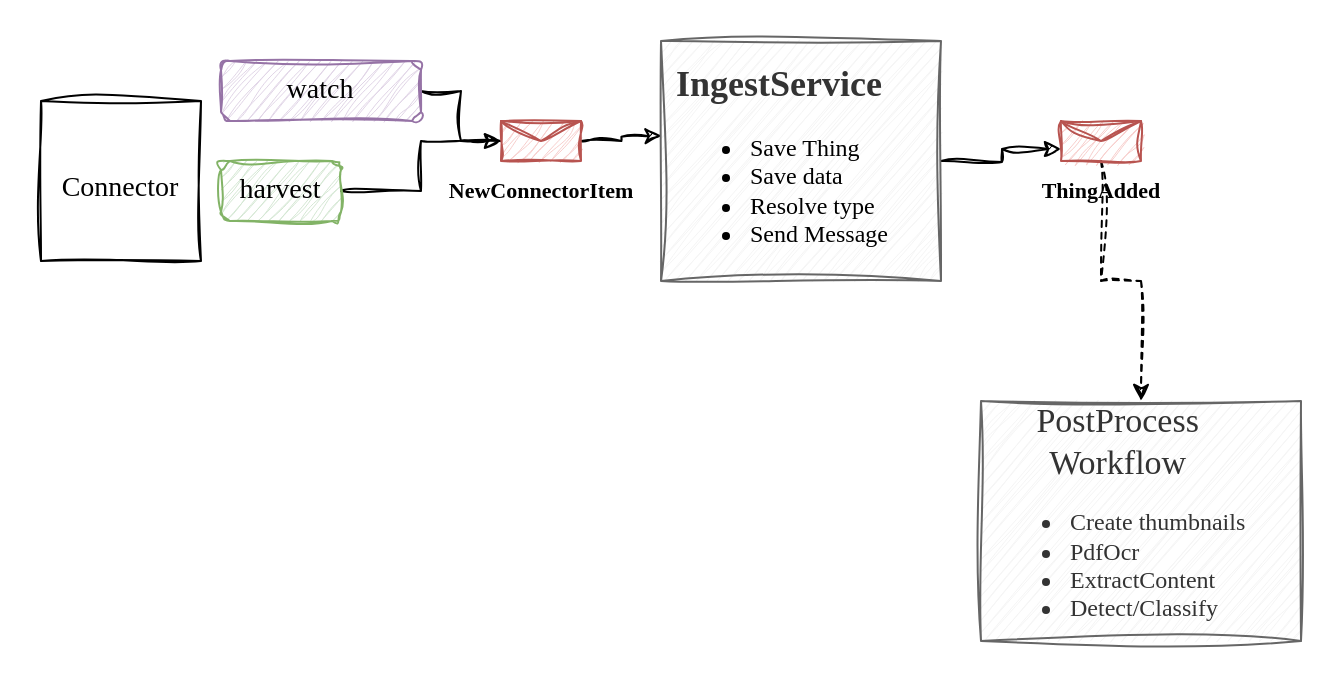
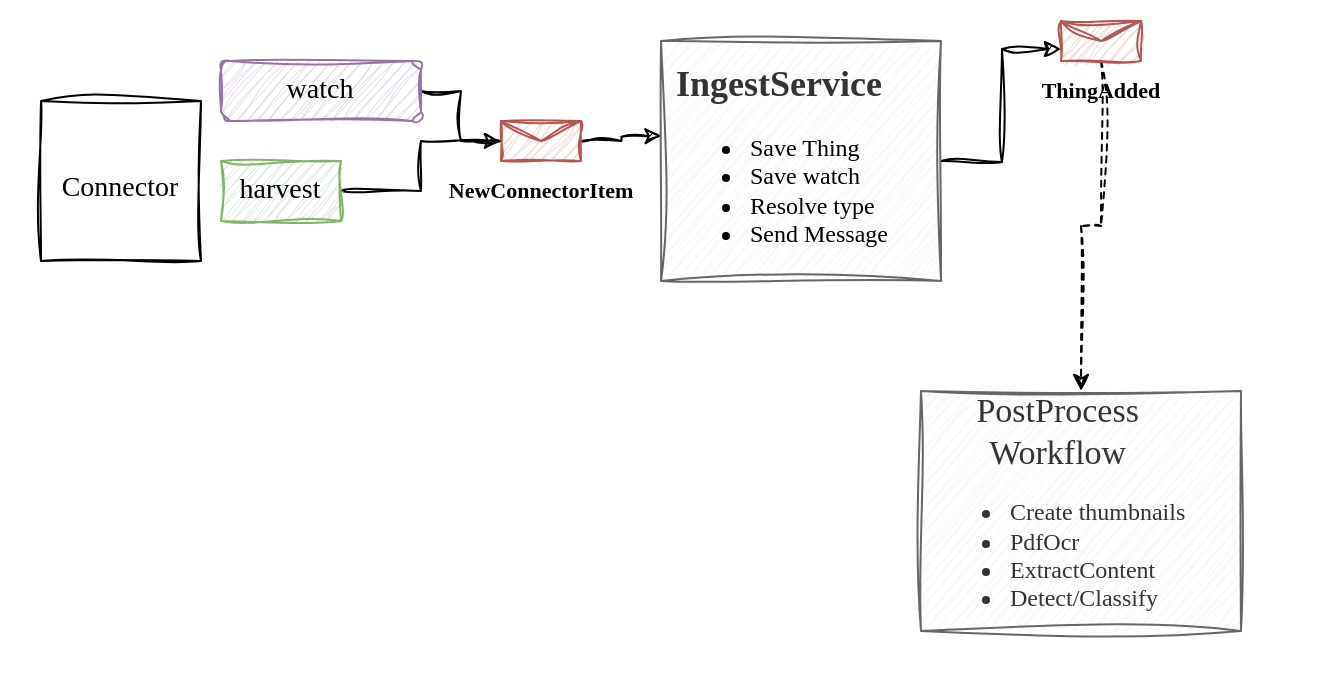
  <mxCell id="0" />
  <mxCell id="1" parent="0" />
  <mxCell id="2" value="&lt;font style=&quot;font-size: 14px;&quot;&gt;Connector&lt;/font&gt;" style="whiteSpace=wrap;html=1;aspect=fixed;sketch=1;hachureGap=4;jiggle=2;curveFitting=1;fontFamily=Architects Daughter;fontSource=https%3A%2F%2Ffonts.googleapis.com%2Fcss%3Ffamily%3DArchitects%2BDaughter;fontSize=20;" vertex="1" parent="1"><mxGeometry x="20" y="50" width="80" height="80" as="geometry" /></mxCell>
- <mxCell id="3" style="edgeStyle=orthogonalEdgeStyle;rounded=0;sketch=1;hachureGap=4;jiggle=2;curveFitting=1;orthogonalLoop=1;jettySize=auto;html=1;entryX=0;entryY=0.5;entryDx=0;entryDy=0;fontFamily=Architects Daughter;fontSource=https%3A%2F%2Ffonts.googleapis.com%2Fcss%3Ffamily%3DArchitects%2BDaughter;fontSize=11;" edge="1" parent="1" source="4" target="8"><mxGeometry relative="1" as="geometry" /></mxCell>
+ <mxCell id="3" style="edgeStyle=orthogonalEdgeStyle;rounded=0;sketch=1;hachureGap=4;jiggle=2;curveFitting=1;orthogonalLoop=1;jettySize=auto;html=1;entryX=0;entryY=0.5;entryDx=0;entryDy=0;fontFamily=Architects Daughter;fontSource=https%3A%2F%2Ffonts.googleapis.com%2Fcss%3Ffamily%3DArchitects%2BDaughter;fontSize=11;endArrow=none;" edge="1" parent="1" source="4" target="8"><mxGeometry relative="1" as="geometry" /></mxCell>
  <mxCell id="4" value="watch" style="rounded=1;whiteSpace=wrap;html=1;sketch=1;hachureGap=4;jiggle=2;curveFitting=1;fontFamily=Architects Daughter;fontSource=https%3A%2F%2Ffonts.googleapis.com%2Fcss%3Ffamily%3DArchitects%2BDaughter;fontSize=14;fillColor=#e1d5e7;strokeColor=#9673a6;" vertex="1" parent="1"><mxGeometry x="110" y="30" width="100" height="30" as="geometry" /></mxCell>
- <mxCell id="5" style="edgeStyle=orthogonalEdgeStyle;rounded=0;sketch=1;hachureGap=4;jiggle=2;curveFitting=1;orthogonalLoop=1;jettySize=auto;html=1;exitX=1;exitY=0.5;exitDx=0;exitDy=0;fontFamily=Architects Daughter;fontSource=https%3A%2F%2Ffonts.googleapis.com%2Fcss%3Ffamily%3DArchitects%2BDaughter;fontSize=11;endArrow=none;" edge="1" parent="1" source="6" target="8"><mxGeometry relative="1" as="geometry" /></mxCell>
- <mxCell id="6" value="harvest" style="rounded=1;whiteSpace=wrap;html=1;sketch=1;hachureGap=4;jiggle=2;curveFitting=1;fontFamily=Architects Daughter;fontSource=https%3A%2F%2Ffonts.googleapis.com%2Fcss%3Ffamily%3DArchitects%2BDaughter;fontSize=14;fillColor=#d5e8d4;strokeColor=#82b366;" vertex="1" parent="1"><mxGeometry x="110" y="80" width="60" height="30" as="geometry" /></mxCell>
+ <mxCell id="5" style="edgeStyle=orthogonalEdgeStyle;rounded=0;sketch=1;hachureGap=4;jiggle=2;curveFitting=1;orthogonalLoop=1;jettySize=auto;html=1;exitX=1;exitY=0.5;exitDx=0;exitDy=0;fontFamily=Architects Daughter;fontSource=https%3A%2F%2Ffonts.googleapis.com%2Fcss%3Ffamily%3DArchitects%2BDaughter;fontSize=11;" edge="1" parent="1" source="6" target="8"><mxGeometry relative="1" as="geometry" /></mxCell>
+ <mxCell id="6" value="harvest" style="whiteSpace=wrap;html=1;sketch=1;hachureGap=4;jiggle=2;curveFitting=1;fontFamily=Architects Daughter;fontSource=https%3A%2F%2Ffonts.googleapis.com%2Fcss%3Ffamily%3DArchitects%2BDaughter;fontSize=14;fillColor=#d5e8d4;strokeColor=#82b366;rounded=0;" vertex="1" parent="1"><mxGeometry x="110" y="80" width="60" height="30" as="geometry" /></mxCell>
  <mxCell id="7" style="edgeStyle=orthogonalEdgeStyle;rounded=0;sketch=1;hachureGap=4;jiggle=2;curveFitting=1;orthogonalLoop=1;jettySize=auto;html=1;entryX=0.002;entryY=0.374;entryDx=0;entryDy=0;entryPerimeter=0;fontFamily=Architects Daughter;fontSource=https%3A%2F%2Ffonts.googleapis.com%2Fcss%3Ffamily%3DArchitects%2BDaughter;fontSize=16;" edge="1" parent="1" source="8"><mxGeometry relative="1" as="geometry"><mxPoint x="330.28" y="67.4" as="targetPoint" /></mxGeometry></mxCell>
  <mxCell id="8" value="&lt;font style=&quot;font-size: 11px;&quot;&gt;NewConnectorItem&lt;/font&gt;" style="shape=message;html=1;html=1;outlineConnect=0;labelPosition=center;verticalLabelPosition=bottom;align=center;verticalAlign=top;sketch=1;hachureGap=4;jiggle=2;curveFitting=1;fontFamily=Architects Daughter;fontSource=https%3A%2F%2Ffonts.googleapis.com%2Fcss%3Ffamily%3DArchitects%2BDaughter;fontSize=14;fillColor=#f8cecc;strokeColor=#b85450;fontStyle=1" vertex="1" parent="1"><mxGeometry x="250" y="60" width="40" height="20" as="geometry" /></mxCell>
  <mxCell id="9" style="edgeStyle=orthogonalEdgeStyle;rounded=0;sketch=1;hachureGap=4;jiggle=2;curveFitting=1;orthogonalLoop=1;jettySize=auto;html=1;entryX=0;entryY=0.7;entryDx=0;entryDy=0;fontFamily=Architects Daughter;fontSource=https%3A%2F%2Ffonts.googleapis.com%2Fcss%3Ffamily%3DArchitects%2BDaughter;fontSize=16;" edge="1" parent="1" target="11"><mxGeometry relative="1" as="geometry"><mxPoint x="470" y="80" as="sourcePoint" /></mxGeometry></mxCell>
  <mxCell id="10" style="edgeStyle=orthogonalEdgeStyle;rounded=0;sketch=1;hachureGap=4;jiggle=2;curveFitting=1;orthogonalLoop=1;jettySize=auto;html=1;fontFamily=Architects Daughter;fontSource=https%3A%2F%2Ffonts.googleapis.com%2Fcss%3Ffamily%3DArchitects%2BDaughter;fontSize=16;dashed=1;" edge="1" parent="1" source="11" target="12"><mxGeometry relative="1" as="geometry" /></mxCell>
- <mxCell id="11" value="&lt;font style=&quot;font-size: 11px;&quot;&gt;ThingAdded&lt;/font&gt;" style="shape=message;html=1;html=1;outlineConnect=0;labelPosition=center;verticalLabelPosition=bottom;align=center;verticalAlign=top;sketch=1;hachureGap=4;jiggle=2;curveFitting=1;fontFamily=Architects Daughter;fontSource=https%3A%2F%2Ffonts.googleapis.com%2Fcss%3Ffamily%3DArchitects%2BDaughter;fontSize=14;fillColor=#f8cecc;strokeColor=#b85450;fontStyle=1" vertex="1" parent="1"><mxGeometry x="530" y="60" width="40" height="20" as="geometry" /></mxCell>
- <mxCell id="12" value="&lt;h1 style=&quot;font-size: 17px;&quot;&gt;&lt;div style=&quot;text-align: center;&quot;&gt;&lt;span style=&quot;background-color: initial; font-weight: normal;&quot;&gt;PostProcess&lt;/span&gt;&lt;/div&gt;&lt;div style=&quot;text-align: center;&quot;&gt;&lt;span style=&quot;background-color: initial; font-weight: normal;&quot;&gt;Workflow&lt;/span&gt;&lt;/div&gt;&lt;/h1&gt;&lt;blockquote style=&quot;margin: 0 0 0 40px; border: none; padding: 0px;&quot;&gt;&lt;/blockquote&gt;&lt;ul&gt;&lt;li&gt;&lt;span style=&quot;background-color: initial;&quot;&gt;Create thumbnails&lt;/span&gt;&lt;/li&gt;&lt;li&gt;&lt;span style=&quot;background-color: initial;&quot;&gt;PdfOcr&lt;/span&gt;&lt;/li&gt;&lt;li&gt;&lt;span style=&quot;background-color: initial;&quot;&gt;ExtractContent&lt;/span&gt;&lt;/li&gt;&lt;li&gt;&lt;span style=&quot;background-color: initial;&quot;&gt;Detect/Classify&lt;/span&gt;&lt;/li&gt;&lt;/ul&gt;&lt;blockquote style=&quot;margin: 0 0 0 40px; border: none; padding: 0px;&quot;&gt;&lt;/blockquote&gt;&lt;blockquote style=&quot;margin: 0 0 0 40px; border: none; padding: 0px;&quot;&gt;&lt;/blockquote&gt;&lt;p&gt;.&lt;/p&gt;" style="text;html=1;spacing=5;spacingTop=-20;whiteSpace=wrap;overflow=hidden;rounded=0;sketch=1;hachureGap=4;jiggle=2;curveFitting=1;fontFamily=Architects Daughter;fontSource=https%3A%2F%2Ffonts.googleapis.com%2Fcss%3Ffamily%3DArchitects%2BDaughter;fontSize=12;fillColor=#f5f5f5;fontColor=#333333;strokeColor=#666666;" vertex="1" parent="1"><mxGeometry x="490" y="200" width="160" height="120" as="geometry" /></mxCell>
- <mxCell id="13" value="&lt;h1 style=&quot;&quot;&gt;&lt;div style=&quot;text-align: center;&quot;&gt;&lt;font style=&quot;font-size: 18px;&quot;&gt;IngestService&lt;/font&gt;&lt;/div&gt;&lt;div style=&quot;font-size: 16px; text-align: center;&quot;&gt;&lt;ul style=&quot;border-color: var(--border-color); color: rgb(0, 0, 0); font-size: 12px; font-weight: 400;&quot;&gt;&lt;li style=&quot;border-color: var(--border-color); text-align: left;&quot;&gt;Save Thing&lt;/li&gt;&lt;li style=&quot;border-color: var(--border-color); text-align: left;&quot;&gt;Save data&lt;/li&gt;&lt;li style=&quot;border-color: var(--border-color); text-align: left;&quot;&gt;Resolve type&lt;/li&gt;&lt;li style=&quot;border-color: var(--border-color); text-align: left;&quot;&gt;Send Message&lt;/li&gt;&lt;/ul&gt;&lt;/div&gt;&lt;/h1&gt;&lt;blockquote style=&quot;margin: 0 0 0 40px; border: none; padding: 0px;&quot;&gt;&lt;/blockquote&gt;&lt;blockquote style=&quot;margin: 0 0 0 40px; border: none; padding: 0px;&quot;&gt;&lt;/blockquote&gt;&lt;p&gt;.&lt;/p&gt;" style="text;html=1;spacing=5;spacingTop=-20;whiteSpace=wrap;overflow=hidden;rounded=0;sketch=1;hachureGap=4;jiggle=2;curveFitting=1;fontFamily=Architects Daughter;fontSource=https%3A%2F%2Ffonts.googleapis.com%2Fcss%3Ffamily%3DArchitects%2BDaughter;fontSize=12;fillColor=#f5f5f5;fontColor=#333333;strokeColor=#666666;" vertex="1" parent="1"><mxGeometry x="330" y="20" width="140" height="120" as="geometry" /></mxCell>
+ <mxCell id="11" value="&lt;font style=&quot;font-size: 11px;&quot;&gt;ThingAdded&lt;/font&gt;" style="shape=message;html=1;html=1;outlineConnect=0;labelPosition=center;verticalLabelPosition=bottom;align=center;verticalAlign=top;sketch=1;hachureGap=4;jiggle=2;curveFitting=1;fontFamily=Architects Daughter;fontSource=https%3A%2F%2Ffonts.googleapis.com%2Fcss%3Ffamily%3DArchitects%2BDaughter;fontSize=14;fillColor=#f8cecc;strokeColor=#b85450;fontStyle=1" vertex="1" parent="1"><mxGeometry x="530" y="10" width="40" height="20" as="geometry" /></mxCell>
+ <mxCell id="12" value="&lt;h1 style=&quot;font-size: 17px;&quot;&gt;&lt;div style=&quot;text-align: center;&quot;&gt;&lt;span style=&quot;background-color: initial; font-weight: normal;&quot;&gt;PostProcess&lt;/span&gt;&lt;/div&gt;&lt;div style=&quot;text-align: center;&quot;&gt;&lt;span style=&quot;background-color: initial; font-weight: normal;&quot;&gt;Workflow&lt;/span&gt;&lt;/div&gt;&lt;/h1&gt;&lt;blockquote style=&quot;margin: 0 0 0 40px; border: none; padding: 0px;&quot;&gt;&lt;/blockquote&gt;&lt;ul&gt;&lt;li&gt;&lt;span style=&quot;background-color: initial;&quot;&gt;Create thumbnails&lt;/span&gt;&lt;/li&gt;&lt;li&gt;&lt;span style=&quot;background-color: initial;&quot;&gt;PdfOcr&lt;/span&gt;&lt;/li&gt;&lt;li&gt;&lt;span style=&quot;background-color: initial;&quot;&gt;ExtractContent&lt;/span&gt;&lt;/li&gt;&lt;li&gt;&lt;span style=&quot;background-color: initial;&quot;&gt;Detect/Classify&lt;/span&gt;&lt;/li&gt;&lt;/ul&gt;&lt;blockquote style=&quot;margin: 0 0 0 40px; border: none; padding: 0px;&quot;&gt;&lt;/blockquote&gt;&lt;blockquote style=&quot;margin: 0 0 0 40px; border: none; padding: 0px;&quot;&gt;&lt;/blockquote&gt;&lt;p&gt;.&lt;/p&gt;" style="text;html=1;spacing=5;spacingTop=-20;whiteSpace=wrap;overflow=hidden;rounded=0;sketch=1;hachureGap=4;jiggle=2;curveFitting=1;fontFamily=Architects Daughter;fontSource=https%3A%2F%2Ffonts.googleapis.com%2Fcss%3Ffamily%3DArchitects%2BDaughter;fontSize=12;fillColor=#f5f5f5;fontColor=#333333;strokeColor=#666666;" vertex="1" parent="1"><mxGeometry x="460" y="195" width="160" height="120" as="geometry" /></mxCell>
+ <mxCell id="13" value="&lt;h1 style=&quot;&quot;&gt;&lt;div style=&quot;text-align: center;&quot;&gt;&lt;font style=&quot;font-size: 18px;&quot;&gt;IngestService&lt;/font&gt;&lt;/div&gt;&lt;div style=&quot;font-size: 16px; text-align: center;&quot;&gt;&lt;ul style=&quot;border-color: var(--border-color); color: rgb(0, 0, 0); font-size: 12px; font-weight: 400;&quot;&gt;&lt;li style=&quot;border-color: var(--border-color); text-align: left;&quot;&gt;Save Thing&lt;/li&gt;&lt;li style=&quot;border-color: var(--border-color); text-align: left;&quot;&gt;Save watch&lt;/li&gt;&lt;li style=&quot;border-color: var(--border-color); text-align: left;&quot;&gt;Resolve type&lt;/li&gt;&lt;li style=&quot;border-color: var(--border-color); text-align: left;&quot;&gt;Send Message&lt;/li&gt;&lt;/ul&gt;&lt;/div&gt;&lt;/h1&gt;&lt;blockquote style=&quot;margin: 0 0 0 40px; border: none; padding: 0px;&quot;&gt;&lt;/blockquote&gt;&lt;blockquote style=&quot;margin: 0 0 0 40px; border: none; padding: 0px;&quot;&gt;&lt;/blockquote&gt;&lt;p&gt;.&lt;/p&gt;" style="text;html=1;spacing=5;spacingTop=-20;whiteSpace=wrap;overflow=hidden;rounded=0;sketch=1;hachureGap=4;jiggle=2;curveFitting=1;fontFamily=Architects Daughter;fontSource=https%3A%2F%2Ffonts.googleapis.com%2Fcss%3Ffamily%3DArchitects%2BDaughter;fontSize=12;fillColor=#f5f5f5;fontColor=#333333;strokeColor=#666666;" vertex="1" parent="1"><mxGeometry x="330" y="20" width="140" height="120" as="geometry" /></mxCell>
